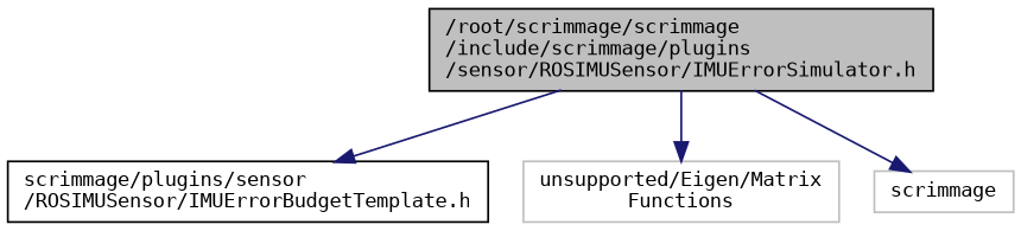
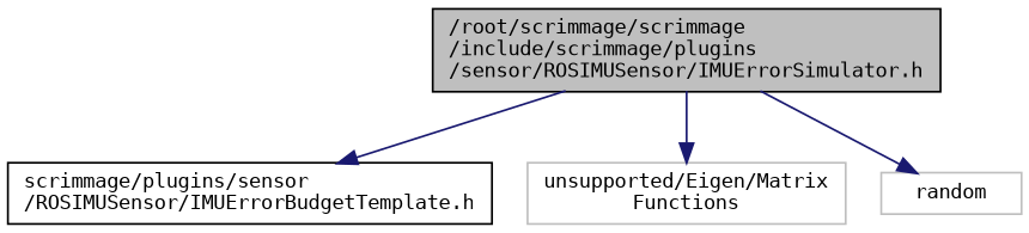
  digraph {
    fontname="DejaVu Sans Mono"
    node [color=black fillcolor=white fontname="DejaVu Sans Mono" fontsize=10 shape=record style=filled]
    edge [color=midnightblue fontname="DejaVu Sans Mono" fontsize=10 labelfontname=Helvetica labelfontsize=10 style=solid]
    n1 [fillcolor=grey75 fontcolor=black height=0.2 label="/root/scrimmage/scrimmage\l/include/scrimmage/plugins\l/sensor/ROSIMUSensor/IMUErrorSimulator.h" width=0.4]
    n2 [height=0.2 label="scrimmage/plugins/sensor\l/ROSIMUSensor/IMUErrorBudgetTemplate.h" width=0.4]
    n3 [color=grey75 height=0.2 label="unsupported/Eigen/Matrix\lFunctions" width=0.4]
-   n4 [color=grey75 height=0.2 label=scrimmage width=0.4]
+   n4 [color=grey75 height=0.2 label=random width=0.4]
    n1 -> n2
    n1 -> n3
    n1 -> n4
  }
